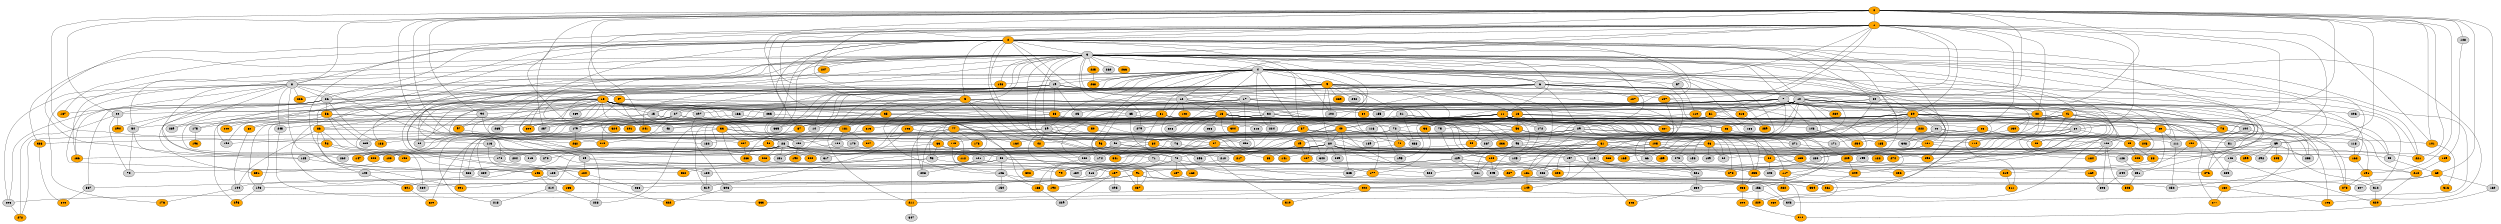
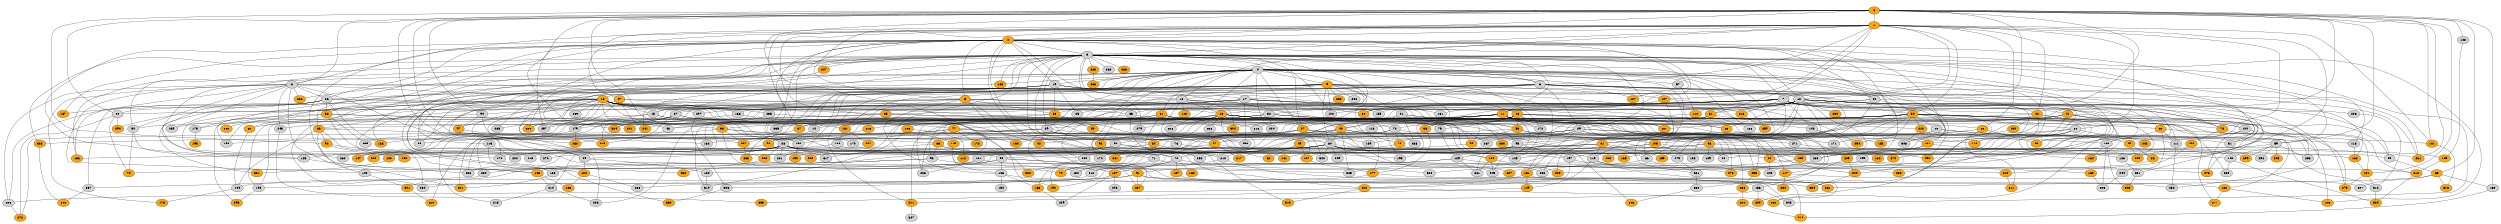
  graph {
    node [fillcolor=orange style=filled]
    0
    1
    2
    8 [fillcolor=lightgrey]
    10 [fillcolor=lightgrey]
    20 [fillcolor=lightgrey]
    28 [fillcolor=lightgrey]
    59 [fillcolor=lightgrey]
    62 [fillcolor=lightgrey]
    65
    92
    94 [fillcolor=lightgrey]
    101
    128 [fillcolor=lightgrey]
    160 [fillcolor=lightgrey]
    191
    192
    201
    223
    238 [fillcolor=lightgrey]
    262
    221
    3 [fillcolor=lightgrey]
    5
    6 [fillcolor=lightgrey]
    7 [fillcolor=lightgrey]
    12 [fillcolor=lightgrey]
    22
    23
    30
    47
    61
    87
    89 [fillcolor=lightgrey]
    103
    106 [fillcolor=lightgrey]
    107
    122
    243
    257 [fillcolor=lightgrey]
    19 [fillcolor=lightgrey]
    24 [fillcolor=lightgrey]
    26 [fillcolor=lightgrey]
    31
    34
    56
    58 [fillcolor=lightgrey]
    67
    84
    86
    102 [fillcolor=lightgrey]
    118 [fillcolor=lightgrey]
    125 [fillcolor=lightgrey]
    127
    184
    187
    254
    265 [fillcolor=lightgrey]
    335 [fillcolor=lightgrey]
    341
    54 [fillcolor=lightgrey]
    226
    13
    136
    134 [fillcolor=lightgrey]
    140 [fillcolor=lightgrey]
    176
    205 [fillcolor=lightgrey]
    245 [fillcolor=lightgrey]
    269 [fillcolor=lightgrey]
    281 [fillcolor=lightgrey]
    291
    308 [fillcolor=lightgrey]
    11
    66 [fillcolor=lightgrey]
    155 [fillcolor=lightgrey]
    16
    40
    55 [fillcolor=lightgrey]
    68
    82
    85 [fillcolor=lightgrey]
    95 [fillcolor=lightgrey]
    197 [fillcolor=lightgrey]
    206 [fillcolor=lightgrey]
    215
    228 [fillcolor=lightgrey]
    252 [fillcolor=lightgrey]
    273
    274
    280
-   70 [fillcolor=lightgrey]
+   70
    272
    294
    73 [fillcolor=lightgrey]
    231 [fillcolor=lightgrey]
    119 [fillcolor=lightgrey]
    147
    121 [fillcolor=lightgrey]
    202
    204 [fillcolor=lightgrey]
    286 [fillcolor=lightgrey]
    317 [fillcolor=lightgrey]
    346
    275 [fillcolor=lightgrey]
    253 [fillcolor=lightgrey]
    146 [fillcolor=lightgrey]
    292 [fillcolor=lightgrey]
    299
    305
    261
    307 [fillcolor=lightgrey]
    316
    158
    178 [fillcolor=lightgrey]
    198 [fillcolor=lightgrey]
    97
    150 [fillcolor=lightgrey]
    189
    314
    312 [fillcolor=lightgrey]
    325 [fillcolor=lightgrey]
    284 [fillcolor=lightgrey]
    347 [fillcolor=lightgrey]
    4 [fillcolor=lightgrey]
    14 [fillcolor=lightgrey]
    17 [fillcolor=lightgrey]
    27 [fillcolor=lightgrey]
    29 [fillcolor=lightgrey]
    35
    37
    39 [fillcolor=lightgrey]
    48 [fillcolor=lightgrey]
    64 [fillcolor=lightgrey]
    88
    96
    100
    105
    115
    120
    135
    148
    196
    199 [fillcolor=lightgrey]
    210 [fillcolor=lightgrey]
    225
    234 [fillcolor=lightgrey]
    247
    260 [fillcolor=lightgrey]
    266
    279 [fillcolor=lightgrey]
    300
    336
    343 [fillcolor=lightgrey]
    15 [fillcolor=lightgrey]
    38
    52
    98 [fillcolor=lightgrey]
    156 [fillcolor=lightgrey]
    164
    181
    256 [fillcolor=lightgrey]
    69 [fillcolor=lightgrey]
    114
    159
    200 [fillcolor=lightgrey]
    211
    304
    41
    51 [fillcolor=lightgrey]
    60
    110
    126 [fillcolor=lightgrey]
    143 [fillcolor=lightgrey]
    195 [fillcolor=lightgrey]
    213
    250
    276
    297 [fillcolor=lightgrey]
    81
    25 [fillcolor=lightgrey]
    53
    142
    166 [fillcolor=lightgrey]
    251 [fillcolor=lightgrey]
    296 [fillcolor=lightgrey]
    43
    130
    185
    277
    313
    220
    227
    222
    171 [fillcolor=lightgrey]
    44 [fillcolor=lightgrey]
    46
    111 [fillcolor=lightgrey]
    116 [fillcolor=lightgrey]
    161
    241
    285 [fillcolor=lightgrey]
    311
    318 [fillcolor=lightgrey]
    186 [fillcolor=lightgrey]
    104 [fillcolor=lightgrey]
    74
    93 [fillcolor=lightgrey]
    207
    230 [fillcolor=lightgrey]
    232
    246
    133
    214 [fillcolor=lightgrey]
    163
    132
    154 [fillcolor=lightgrey]
+   151 [fillcolor=lightgrey]
    124
    194 [fillcolor=lightgrey]
    78
    162
    270 [fillcolor=lightgrey]
    331
    90
    153 [fillcolor=lightgrey]
    334
    138
    264 [fillcolor=lightgrey]
    337 [fillcolor=lightgrey]
    203
    175 [fillcolor=lightgrey]
    77
    240
    315 [fillcolor=lightgrey]
    339 [fillcolor=lightgrey]
    91
    79
    217
    190
    144 [fillcolor=lightgrey]
    9
    57 [fillcolor=lightgrey]
    63
    109 [fillcolor=lightgrey]
    131
    172 [fillcolor=lightgrey]
    177
    224 [fillcolor=lightgrey]
    259
    268
    278
    293
    328 [fillcolor=lightgrey]
    36
    123 [fillcolor=lightgrey]
    208 [fillcolor=lightgrey]
    212
    233
    49
    182 [fillcolor=lightgrey]
    267 [fillcolor=lightgrey]
    139 [fillcolor=lightgrey]
    340 [fillcolor=lightgrey]
    42
    76 [fillcolor=lightgrey]
    83
    329
    287
    145 [fillcolor=lightgrey]
    141
    326 [fillcolor=lightgrey]
    288 [fillcolor=lightgrey]
    216 [fillcolor=lightgrey]
    324
    344
    18
    21 [fillcolor=lightgrey]
    32 [fillcolor=lightgrey]
    80 [fillcolor=lightgrey]
    113 [fillcolor=lightgrey]
    157
    183 [fillcolor=lightgrey]
    239
    242 [fillcolor=lightgrey]
    283
    321 [fillcolor=lightgrey]
    33
    235 [fillcolor=lightgrey]
    289 [fillcolor=lightgrey]
    298
    71 [fillcolor=lightgrey]
    117
    137
    168
    249
    258
    149
    345 [fillcolor=lightgrey]
    193
    342
    75 [fillcolor=lightgrey]
    179 [fillcolor=lightgrey]
    50
    72 [fillcolor=lightgrey]
    108
    263
    188 [fillcolor=lightgrey]
    327
    180 [fillcolor=lightgrey]
    237
    302
    165
    244 [fillcolor=lightgrey]
    303 [fillcolor=lightgrey]
    323
    306 [fillcolor=lightgrey]
    301
    333
    112
    209
    271 [fillcolor=lightgrey]
    338 [fillcolor=lightgrey]
    255
    99
    309 [fillcolor=lightgrey]
    322
    229 [fillcolor=lightgrey]
    295 [fillcolor=lightgrey]
    330 [fillcolor=lightgrey]
    174 [fillcolor=lightgrey]
    236 [fillcolor=lightgrey]
    319 [fillcolor=lightgrey]
    348
    169
    248 [fillcolor=lightgrey]
    310
    129 [fillcolor=lightgrey]
    219
    320
    170 [fillcolor=lightgrey]
    332
    218 [fillcolor=lightgrey]
    282
    152
    167
    45
    173
    290
    0 -- 1
    0 -- 2
    0 -- 8
    0 -- 10
    0 -- 20
    0 -- 28
    0 -- 59
    0 -- 62
    0 -- 65
    0 -- 92
    0 -- 94
    0 -- 101
    0 -- 128
    0 -- 160
    0 -- 191
    0 -- 192
    0 -- 201
    0 -- 223
    0 -- 238
    0 -- 262
    0 -- 221
    1 -- 2
    1 -- 101
    1 -- 3
    1 -- 5
    1 -- 6
    1 -- 7
    1 -- 12
    1 -- 22
    1 -- 23
    1 -- 30
    1 -- 47
    1 -- 61
    1 -- 87
    1 -- 89
    1 -- 103
    1 -- 106
    1 -- 107
    1 -- 122
    1 -- 243
    1 -- 257
    2 -- 8
    2 -- 3
    2 -- 5
    2 -- 12
    2 -- 19
    2 -- 24
    2 -- 26
    2 -- 31
    2 -- 34
    2 -- 56
    2 -- 58
    2 -- 67
    2 -- 84
    2 -- 86
    2 -- 102
    2 -- 118
    2 -- 125
    2 -- 127
    2 -- 184
    2 -- 187
    2 -- 254
    2 -- 265
    2 -- 335
    2 -- 341
    8 -- 26
    8 -- 54
    8 -- 226
    8 -- 13
    8 -- 136
    8 -- 134
    8 -- 140
    8 -- 176
    8 -- 205
    8 -- 245
    8 -- 269
    8 -- 281
    8 -- 291
    8 -- 308
    10 -- 30
    10 -- 291
    10 -- 11
    10 -- 66
    10 -- 155
    10 -- 16
    10 -- 40
    10 -- 55
    10 -- 68
    10 -- 82
    10 -- 85
    10 -- 95
    10 -- 197
    10 -- 206
    10 -- 215
    10 -- 228
    10 -- 252
    10 -- 273
    10 -- 274
    10 -- 280
    20 -- 70
    20 -- 272
    20 -- 294
    28 -- 223
    28 -- 136
    28 -- 55
    28 -- 73
    28 -- 231
    28 -- 119
    28 -- 147
    28 -- 121
    28 -- 202
    28 -- 204
    28 -- 286
    28 -- 317
    28 -- 346
    59 -- 275
    59 -- 253
    59 -- 146
    59 -- 292
    59 -- 299
    59 -- 305
    65 -- 160
    65 -- 261
    65 -- 307
    65 -- 316
    92 -- 158
    92 -- 178
    94 -- 198
    94 -- 97
    94 -- 150
    101 -- 316
    128 -- 189
    160 -- 314
    191 -- 273
    191 -- 312
    223 -- 325
    223 -- 284
    3 -- 10
    3 -- 59
    3 -- 221
    3 -- 6
    3 -- 7
    3 -- 54
    3 -- 226
    3 -- 11
    3 -- 4
    3 -- 14
    3 -- 17
    3 -- 27
    3 -- 29
    3 -- 35
    3 -- 37
    3 -- 39
    3 -- 48
    3 -- 64
    3 -- 88
    3 -- 96
    3 -- 100
    3 -- 105
    3 -- 115
    3 -- 120
    3 -- 135
    3 -- 148
    3 -- 196
    3 -- 199
    3 -- 210
    3 -- 225
    3 -- 234
    3 -- 247
    3 -- 260
    3 -- 266
    3 -- 279
    3 -- 300
    3 -- 336
    3 -- 343
    5 -- 106
    5 -- 34
    5 -- 155
    5 -- 15
    5 -- 38
    5 -- 52
    5 -- 98
    5 -- 156
    5 -- 164
    5 -- 181
    5 -- 256
    6 -- 10
    6 -- 22
    6 -- 30
    6 -- 127
    6 -- 231
    6 -- 17
    6 -- 29
    6 -- 181
    6 -- 69
    6 -- 114
    6 -- 159
    6 -- 200
    6 -- 211
    6 -- 304
    7 -- 94
    7 -- 34
    7 -- 102
    7 -- 11
    7 -- 275
    7 -- 198
    7 -- 41
    7 -- 51
    7 -- 60
    7 -- 110
    7 -- 126
    7 -- 143
    7 -- 195
    7 -- 213
    7 -- 250
    7 -- 276
    7 -- 297
    12 -- 16
    12 -- 304
    12 -- 81
    12 -- 25
    12 -- 53
    12 -- 142
    12 -- 166
    12 -- 251
    12 -- 296
    22 -- 114
    22 -- 43
    22 -- 130
    22 -- 185
    22 -- 277
    22 -- 313
    23 -- 31
    23 -- 43
    23 -- 220
    30 -- 201
    30 -- 89
    30 -- 55
    30 -- 325
    30 -- 48
    30 -- 88
    30 -- 105
    30 -- 200
    30 -- 43
    30 -- 227
    30 -- 222
    30 -- 171
    30 -- 44
    30 -- 46
    30 -- 111
    30 -- 116
    30 -- 161
    30 -- 241
    30 -- 285
    30 -- 311
    47 -- 257
    47 -- 85
    47 -- 294
    47 -- 241
    47 -- 318
    61 -- 178
    61 -- 186
    61 -- 104
    61 -- 74
    61 -- 93
    87 -- 207
    89 -- 184
    89 -- 98
    89 -- 161
    89 -- 230
    89 -- 232
    89 -- 246
    103 -- 133
    103 -- 214
    106 -- 163
    106 -- 132
    106 -- 154
    107 -- 254
+   107 -- 151
    107 -- 124
    19 -- 26
    19 -- 40
    19 -- 38
    19 -- 25
    19 -- 194
    19 -- 78
    19 -- 162
    19 -- 270
    19 -- 331
    24 -- 61
    24 -- 78
    24 -- 90
    24 -- 153
    24 -- 334
    26 -- 56
    26 -- 187
    26 -- 205
    26 -- 35
    26 -- 297
    26 -- 138
    26 -- 264
    26 -- 337
    31 -- 341
    31 -- 66
    31 -- 119
    31 -- 158
    31 -- 256
    31 -- 159
    31 -- 203
    34 -- 195
    56 -- 269
    56 -- 74
    56 -- 175
    56 -- 77
    56 -- 240
    56 -- 315
    56 -- 339
    58 -- 106
    58 -- 140
    58 -- 70
    58 -- 261
    58 -- 91
    67 -- 197
    67 -- 69
    67 -- 79
    67 -- 217
    84 -- 195
    84 -- 190
    86 -- 92
    86 -- 140
    86 -- 234
    86 -- 207
    86 -- 144
    118 -- 162
    125 -- 286
    54 -- 125
    54 -- 70
    13 -- 20
    13 -- 28
    13 -- 22
    13 -- 103
    13 -- 16
    13 -- 68
    13 -- 215
    13 -- 228
    13 -- 158
    13 -- 178
    13 -- 97
    13 -- 64
    13 -- 300
    13 -- 15
    13 -- 166
    13 -- 194
    13 -- 233
    13 -- 42
    13 -- 141
    13 -- 32
    13 -- 80
    13 -- 33
    13 -- 235
    13 -- 289
    13 -- 298
    140 -- 301
    205 -- 272
    245 -- 333
    11 -- 23
    11 -- 87
    11 -- 84
    11 -- 14
    11 -- 29
    11 -- 164
    11 -- 227
    11 -- 318
    11 -- 172
    11 -- 36
    11 -- 123
    11 -- 208
    11 -- 212
    66 -- 131
    66 -- 321
    16 -- 341
    16 -- 82
    16 -- 253
    16 -- 39
    16 -- 279
    16 -- 143
    16 -- 328
    16 -- 42
    16 -- 71
    16 -- 117
    16 -- 255
    16 -- 174
    16 -- 236
    16 -- 319
    16 -- 348
    40 -- 192
    40 -- 238
    40 -- 84
    40 -- 325
    40 -- 115
    40 -- 111
    40 -- 217
    40 -- 80
    40 -- 271
    55 -- 65
    68 -- 185
    82 -- 169
    82 -- 248
    85 -- 87
    85 -- 99
    85 -- 310
    95 -- 197
    95 -- 121
    95 -- 189
    95 -- 100
    95 -- 129
    197 -- 202
    197 -- 219
    206 -- 312
    73 -- 134
    73 -- 157
    73 -- 117
    73 -- 137
    73 -- 168
    119 -- 250
    119 -- 149
    119 -- 255
    121 -- 334
    121 -- 208
    121 -- 332
    202 -- 205
    202 -- 250
    202 -- 310
    275 -- 321
    146 -- 285
    146 -- 320
    178 -- 332
    198 -- 298
    97 -- 182
    150 -- 190
    189 -- 212
    312 -- 320
    284 -- 337
    4 -- 221
    4 -- 6
    4 -- 19
    4 -- 24
    4 -- 335
    4 -- 13
    4 -- 136
    4 -- 66
    4 -- 73
    4 -- 37
    4 -- 39
    4 -- 96
    4 -- 148
    4 -- 81
    4 -- 186
    4 -- 138
    4 -- 175
    4 -- 9
    4 -- 57
    4 -- 63
    4 -- 109
    4 -- 131
    4 -- 172
    4 -- 177
    4 -- 224
    4 -- 259
    4 -- 268
    4 -- 278
    4 -- 293
    4 -- 328
    14 -- 28
    17 -- 20
    17 -- 86
    17 -- 27
    17 -- 38
    17 -- 213
    17 -- 53
    17 -- 296
    17 -- 222
+   17 -- 151
    27 -- 262
    27 -- 265
    27 -- 147
    27 -- 300
    27 -- 181
    27 -- 304
    29 -- 223
    29 -- 105
    29 -- 171
    29 -- 132
    29 -- 131
    29 -- 278
    29 -- 233
    29 -- 49
    29 -- 182
    29 -- 267
    35 -- 257
    35 -- 346
    35 -- 124
    35 -- 172
    37 -- 62
    37 -- 312
    37 -- 284
    37 -- 64
    37 -- 96
    37 -- 139
    37 -- 340
    39 -- 150
    39 -- 46
    39 -- 63
    39 -- 42
    39 -- 76
    39 -- 83
    39 -- 329
    48 -- 215
    88 -- 287
    96 -- 256
    100 -- 331
    105 -- 274
    105 -- 153
    105 -- 145
    105 -- 141
    115 -- 326
    120 -- 133
    120 -- 288
    135 -- 212
    135 -- 326
    148 -- 241
    199 -- 276
    199 -- 203
    210 -- 261
    210 -- 216
    225 -- 268
    247 -- 324
    336 -- 344
    15 -- 150
    15 -- 52
    15 -- 75
    15 -- 179
    38 -- 324
    38 -- 50
    38 -- 72
    38 -- 108
    52 -- 144
    98 -- 124
    98 -- 270
    98 -- 315
    98 -- 263
    156 -- 343
    156 -- 211
    156 -- 220
    181 -- 188
    181 -- 327
    69 -- 120
    69 -- 180
    200 -- 237
    200 -- 302
    211 -- 347
    41 -- 54
    41 -- 253
    41 -- 51
    41 -- 104
    41 -- 77
    41 -- 72
    41 -- 263
    41 -- 165
    60 -- 101
    60 -- 111
    60 -- 91
    60 -- 244
    110 -- 139
    126 -- 184
    126 -- 293
    126 -- 303
    126 -- 323
    143 -- 254
    143 -- 249
    213 -- 259
    297 -- 302
    297 -- 306
    81 -- 86
    81 -- 335
    81 -- 231
    81 -- 210
    81 -- 145
    81 -- 249
    81 -- 258
    53 -- 73
    53 -- 161
    53 -- 230
    53 -- 99
    166 -- 299
    166 -- 179
    251 -- 323
    130 -- 308
    313 -- 339
    222 -- 308
    44 -- 59
    44 -- 67
    44 -- 286
    44 -- 45
    46 -- 62
    46 -- 58
    46 -- 109
    46 -- 123
    46 -- 167
    111 -- 252
    116 -- 317
    161 -- 221
    161 -- 230
    161 -- 209
    104 -- 191
    104 -- 126
    104 -- 276
    74 -- 199
    74 -- 174
    93 -- 103
    93 -- 287
    93 -- 183
    207 -- 283
    230 -- 238
    214 -- 228
    214 -- 218
    163 -- 229
    132 -- 196
    132 -- 277
    124 -- 281
    124 -- 232
    124 -- 345
    78 -- 273
    78 -- 152
    162 -- 191
    90 -- 125
    90 -- 342
    337 -- 344
    175 -- 193
    77 -- 118
    77 -- 336
    77 -- 164
    77 -- 126
    77 -- 138
    77 -- 208
    77 -- 173
    91 -- 343
    91 -- 156
    91 -- 144
    91 -- 237
    91 -- 306
    144 -- 176
    9 -- 12
    9 -- 107
    9 -- 24
    9 -- 102
    9 -- 14
    9 -- 15
    9 -- 69
    9 -- 36
    9 -- 145
    9 -- 18
    9 -- 21
    9 -- 32
    9 -- 80
    9 -- 113
    9 -- 157
    9 -- 183
    9 -- 239
    9 -- 242
    9 -- 283
    9 -- 321
    57 -- 110
    63 -- 146
    63 -- 100
    63 -- 93
    63 -- 71
    131 -- 252
    131 -- 202
    131 -- 149
    172 -- 345
    177 -- 198
    177 -- 314
    224 -- 342
    36 -- 177
    123 -- 251
    212 -- 320
    49 -- 210
    49 -- 83
    49 -- 167
    42 -- 237
    76 -- 165
    76 -- 112
    216 -- 234
    18 -- 245
    18 -- 68
    18 -- 119
    18 -- 37
    18 -- 196
    18 -- 211
    18 -- 60
    18 -- 53
    18 -- 227
    18 -- 163
    18 -- 75
    18 -- 112
    18 -- 209
    21 -- 40
    21 -- 95
    21 -- 117
    21 -- 179
    21 -- 271
    21 -- 338
    32 -- 48
    32 -- 78
    32 -- 224
    32 -- 293
    32 -- 182
    32 -- 33
    32 -- 255
    32 -- 99
    80 -- 122
    80 -- 134
    80 -- 82
    80 -- 121
    80 -- 275
    80 -- 135
    80 -- 93
    80 -- 162
    80 -- 264
    80 -- 340
    80 -- 345
    80 -- 301
    80 -- 309
    113 -- 204
    113 -- 322
    157 -- 192
    157 -- 229
    157 -- 295
    183 -- 291
    321 -- 330
    33 -- 272
    33 -- 51
    33 -- 207
    33 -- 79
    33 -- 170
    235 -- 267
    235 -- 324
    71 -- 79
    71 -- 278
    117 -- 307
    117 -- 282
    137 -- 282
    249 -- 334
    258 -- 290
    149 -- 333
    75 -- 129
    179 -- 262
    179 -- 218
    50 -- 167
    72 -- 114
    72 -- 74
    72 -- 194
    72 -- 90
    72 -- 338
    108 -- 296
    108 -- 319
    188 -- 200
    188 -- 214
    180 -- 319
    244 -- 303
    306 -- 322
    301 -- 329
    209 -- 249
    209 -- 330
    271 -- 292
    255 -- 258
    99 -- 243
    99 -- 180
    330 -- 348
    169 -- 303
    129 -- 281
    129 -- 203
    129 -- 288
    129 -- 216
    219 -- 311
    170 -- 174
    152 -- 219
    167 -- 177
    45 -- 243
    45 -- 88
    290 -- 314
  }
